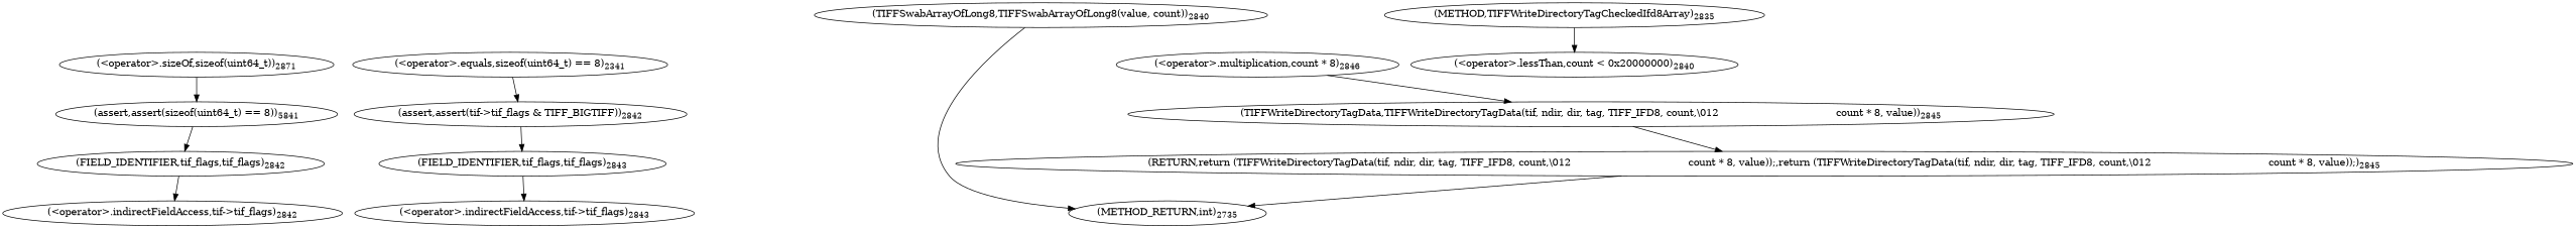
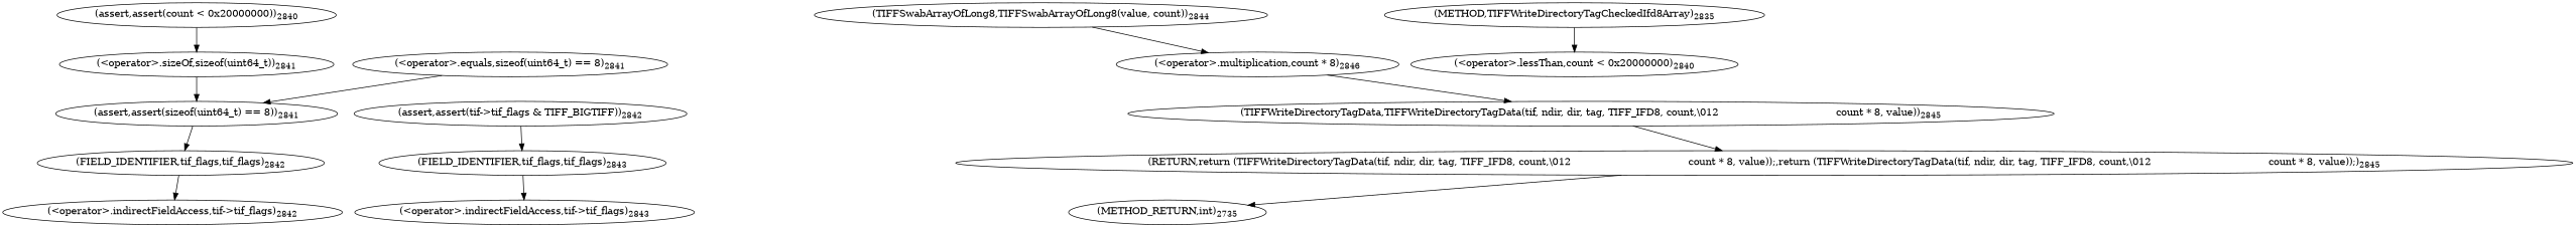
  digraph {
-   n2 [label=<(&lt;operator&gt;.sizeOf,sizeof(uint64_t))<SUB>2871</SUB>>]
-   n3 [label=<(assert,assert(sizeof(uint64_t) == 8))<SUB>5841</SUB>>]
+   n1 [label=<(assert,assert(count &lt; 0x20000000))<SUB>2840</SUB>>]
+   n2 [label=<(&lt;operator&gt;.sizeOf,sizeof(uint64_t))<SUB>2841</SUB>>]
+   n3 [label=<(assert,assert(sizeof(uint64_t) == 8))<SUB>2841</SUB>>]
    n4 [label=<(FIELD_IDENTIFIER,tif_flags,tif_flags)<SUB>2842</SUB>>]
    n5 [label=<(&lt;operator&gt;.indirectFieldAccess,tif-&gt;tif_flags)<SUB>2842</SUB>>]
    n6 [label=<(assert,assert(tif-&gt;tif_flags &amp; TIFF_BIGTIFF))<SUB>2842</SUB>>]
    n7 [label=<(FIELD_IDENTIFIER,tif_flags,tif_flags)<SUB>2843</SUB>>]
    n8 [label=<(&lt;operator&gt;.indirectFieldAccess,tif-&gt;tif_flags)<SUB>2843</SUB>>]
    n9 [label=<(RETURN,return (TIFFWriteDirectoryTagData(tif, ndir, dir, tag, TIFF_IFD8, count,\012                                      count * 8, value));,return (TIFFWriteDirectoryTagData(tif, ndir, dir, tag, TIFF_IFD8, count,\012                                      count * 8, value));)<SUB>2845</SUB>>]
    n10 [label=<(METHOD_RETURN,int)<SUB>2735</SUB>>]
    n11 [label=<(&lt;operator&gt;.lessThan,count &lt; 0x20000000)<SUB>2840</SUB>>]
-   n12 [label=<(&lt;operator&gt;.equals,sizeof(uint64_t) == 8)<SUB>2341</SUB>>]
-   n13 [label=<(TIFFSwabArrayOfLong8,TIFFSwabArrayOfLong8(value, count))<SUB>2840</SUB>>]
+   n12 [label=<(&lt;operator&gt;.equals,sizeof(uint64_t) == 8)<SUB>2841</SUB>>]
+   n13 [label=<(TIFFSwabArrayOfLong8,TIFFSwabArrayOfLong8(value, count))<SUB>2844</SUB>>]
    n14 [label=<(&lt;operator&gt;.multiplication,count * 8)<SUB>2846</SUB>>]
    n15 [label=<(TIFFWriteDirectoryTagData,TIFFWriteDirectoryTagData(tif, ndir, dir, tag, TIFF_IFD8, count,\012                                      count * 8, value))<SUB>2845</SUB>>]
    n16 [label=<(METHOD,TIFFWriteDirectoryTagCheckedIfd8Array)<SUB>2835</SUB>>]
+   n1 -> n2
    n2 -> n3
    n3 -> n4
    n4 -> n5
    n6 -> n7
    n7 -> n8
    n9 -> n10
-   n12 -> n6
-   n13 -> n10
+   n12 -> n3
+   n13 -> n14
    n14 -> n15
    n15 -> n9
    n16 -> n11
  }
